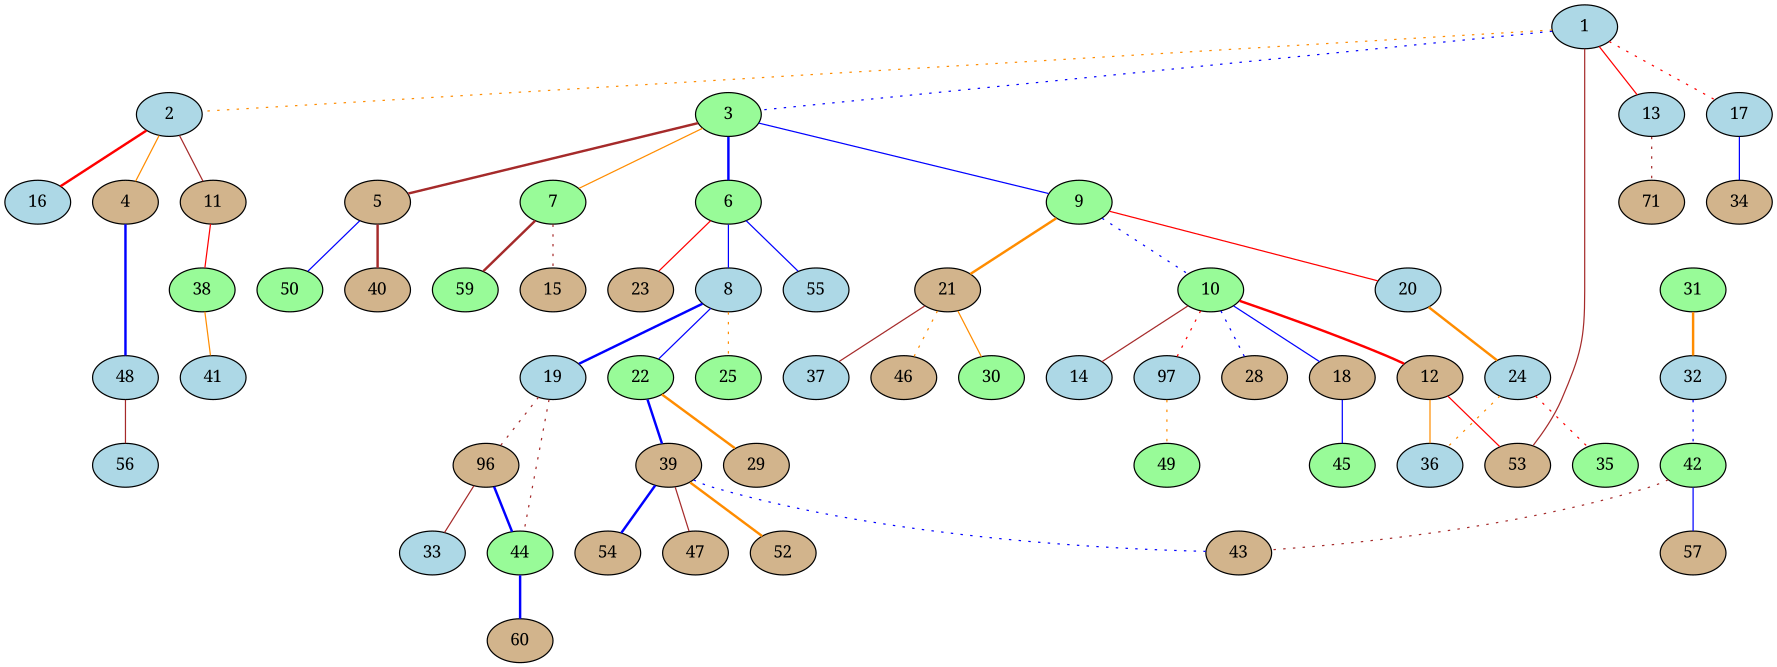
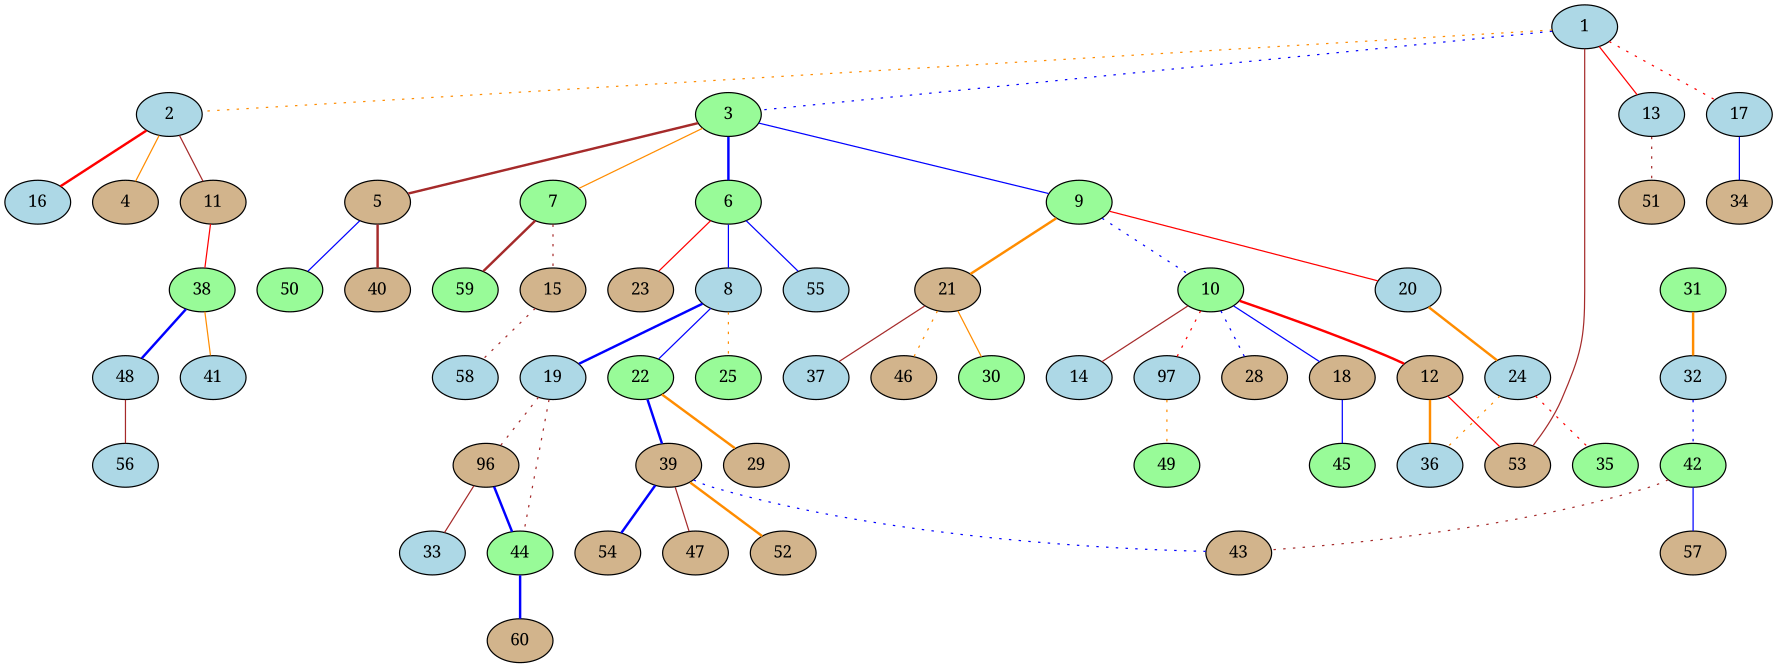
  graph {
    fontname="Noto Serif"
    node [fillcolor=tan fontname="Noto Serif" style=filled]
    edge [color=blue fontname="Noto Serif" style=solid]
    1 [fillcolor=lightblue]
    2 [fillcolor=lightblue]
    3 [fillcolor=palegreen]
    13 [fillcolor=lightblue]
    17 [fillcolor=lightblue]
    53
    4
    11
    16 [fillcolor=lightblue]
    5
    6 [fillcolor=palegreen]
    7 [fillcolor=palegreen]
    9 [fillcolor=palegreen]
-   51 [label=71]
+   51
    34
    38 [fillcolor=palegreen]
    40
    50 [fillcolor=palegreen]
    8 [fillcolor=lightblue]
    23
    55 [fillcolor=lightblue]
    15
    59 [fillcolor=palegreen]
    10 [fillcolor=palegreen]
    20 [fillcolor=lightblue]
    21
    41 [fillcolor=lightblue]
    48 [fillcolor=lightblue]
    19 [fillcolor=lightblue]
    22 [fillcolor=palegreen]
    25 [fillcolor=palegreen]
+   58 [fillcolor=lightblue]
    12
    14 [fillcolor=lightblue]
    18
    n36 [fillcolor=lightblue label=97]
    28
    24 [fillcolor=lightblue]
    30 [fillcolor=palegreen]
    37 [fillcolor=lightblue]
    46
    n42 [label=96]
    44 [fillcolor=palegreen]
    29
    39
    33 [fillcolor=lightblue]
    31 [fillcolor=palegreen]
    32 [fillcolor=lightblue]
    43
    47
    52
    54
    36 [fillcolor=lightblue]
    45 [fillcolor=palegreen]
    49 [fillcolor=palegreen]
    35 [fillcolor=palegreen]
    56 [fillcolor=lightblue]
    60
    42 [fillcolor=palegreen]
    57
    1 -- 2 [color=darkorange style=dotted]
    1 -- 3 [style=dotted]
    1 -- 13 [color=red]
    1 -- 17 [color=red style=dotted]
    1 -- 53 [color=brown]
    2 -- 4 [color=darkorange]
    2 -- 11 [color=brown]
    2 -- 16 [color=red style=bold]
    3 -- 5 [color=brown style=bold]
    3 -- 6 [style=bold]
    3 -- 7 [color=darkorange]
    3 -- 9
    13 -- 51 [color=brown style=dotted]
    17 -- 34
    11 -- 38 [color=red]
    5 -- 40 [color=brown style=bold]
    5 -- 50
    6 -- 8
    6 -- 23 [color=red]
    6 -- 55
    7 -- 15 [color=brown style=dotted]
    7 -- 59 [color=brown style=bold]
    9 -- 10 [style=dotted]
    9 -- 20 [color=red]
    9 -- 21 [color=darkorange style=bold]
    38 -- 41 [color=darkorange]
-   4 -- 48 [style=bold]
+   38 -- 48 [style=bold]
    8 -- 19 [style=bold]
    8 -- 22
    8 -- 25 [color=darkorange style=dotted]
+   15 -- 58 [color=brown style=dotted]
    10 -- 12 [color=red style=bold]
    10 -- 14 [color=brown]
    10 -- 18
    10 -- n36 [color=red style=dotted]
    10 -- 28 [style=dotted]
    20 -- 24 [color=darkorange style=bold]
    21 -- 30 [color=darkorange]
    21 -- 37 [color=brown]
    21 -- 46 [color=darkorange style=dotted]
    48 -- 56 [color=brown]
    19 -- n42 [color=brown style=dotted]
    19 -- 44 [color=brown style=dotted]
    22 -- 29 [color=darkorange style=bold]
    22 -- 39 [style=bold]
    12 -- 53 [color=red]
-   12 -- 36 [color=darkorange]
+   12 -- 36 [color=darkorange style=bold]
    18 -- 45
    n36 -- 49 [color=darkorange style=dotted]
    24 -- 36 [color=darkorange style=dotted]
    24 -- 35 [color=red style=dotted]
    n42 -- 44 [style=bold]
    n42 -- 33 [color=brown]
    44 -- 60 [style=bold]
    39 -- 43 [style=dotted]
    39 -- 47 [color=brown]
    39 -- 52 [color=darkorange style=bold]
    39 -- 54 [style=bold]
    31 -- 32 [color=darkorange style=bold]
    32 -- 42 [style=dotted]
    42 -- 43 [color=brown style=dotted]
    42 -- 57
  }
